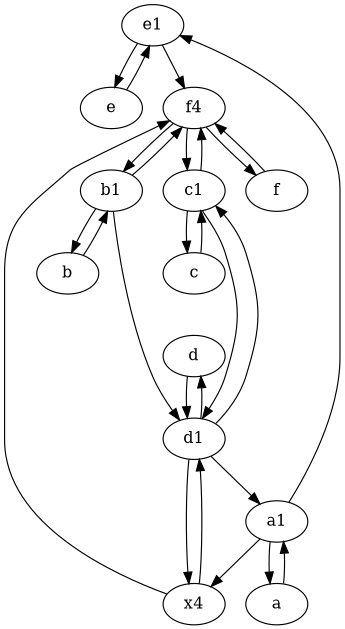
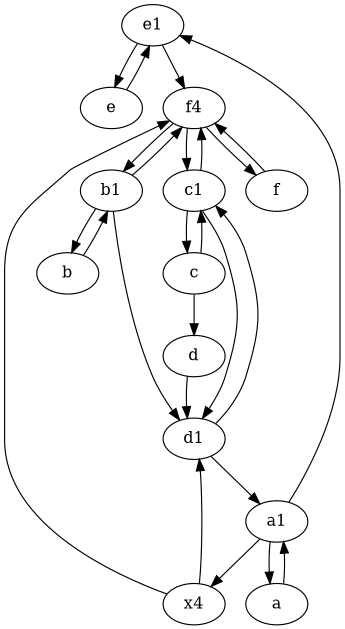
  digraph {
    e1
    e
    n3 [label=f4]
    c1
    b1
    f
    d1
    a1
    n9 [label=x4]
    d
    c
    a
    b
    e1 -> e
    e1 -> n3
    e -> e1
    n3 -> c1
    n3 -> b1
    n3 -> f
    c1 -> n3
    c1 -> d1
    c1 -> c
    b1 -> n3
    b1 -> d1
    b1 -> b
    f -> n3
    d1 -> c1
    d1 -> a1
-   d1 -> n9
-   d1 -> d
+   c -> d
    a1 -> e1
    a1 -> n9
    a1 -> a
    n9 -> n3
    n9 -> d1
    d -> d1
    c -> c1
    a -> a1
    b -> b1
  }
